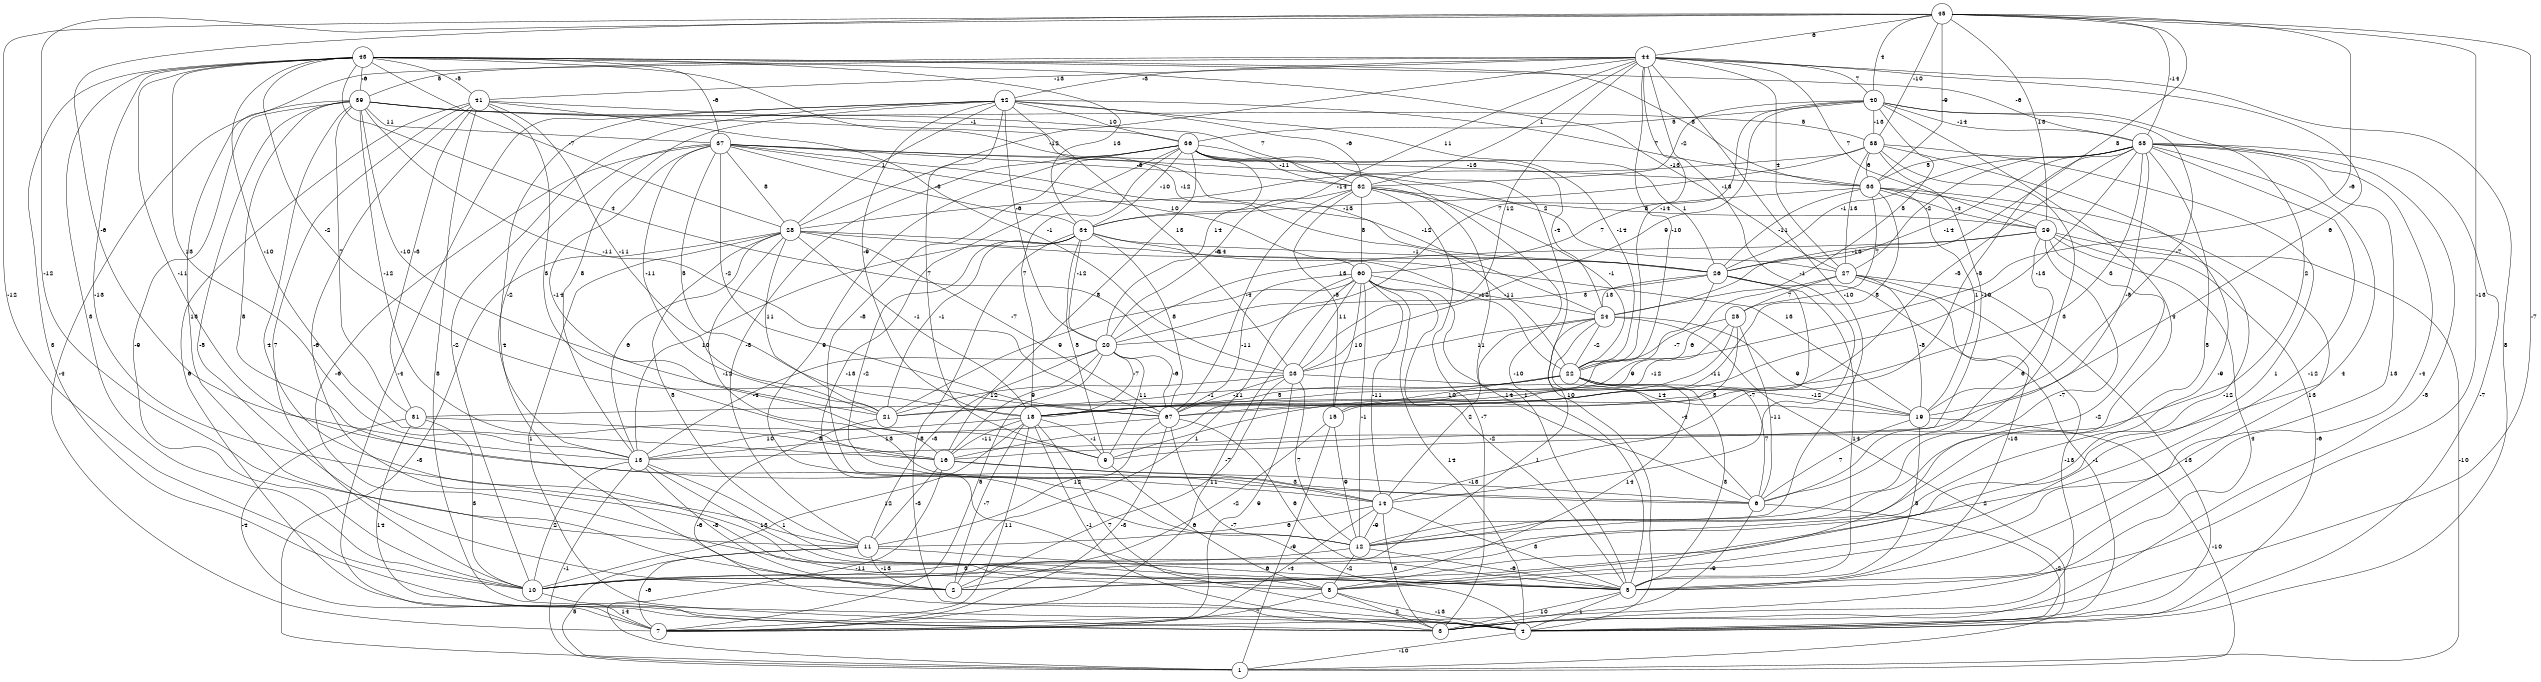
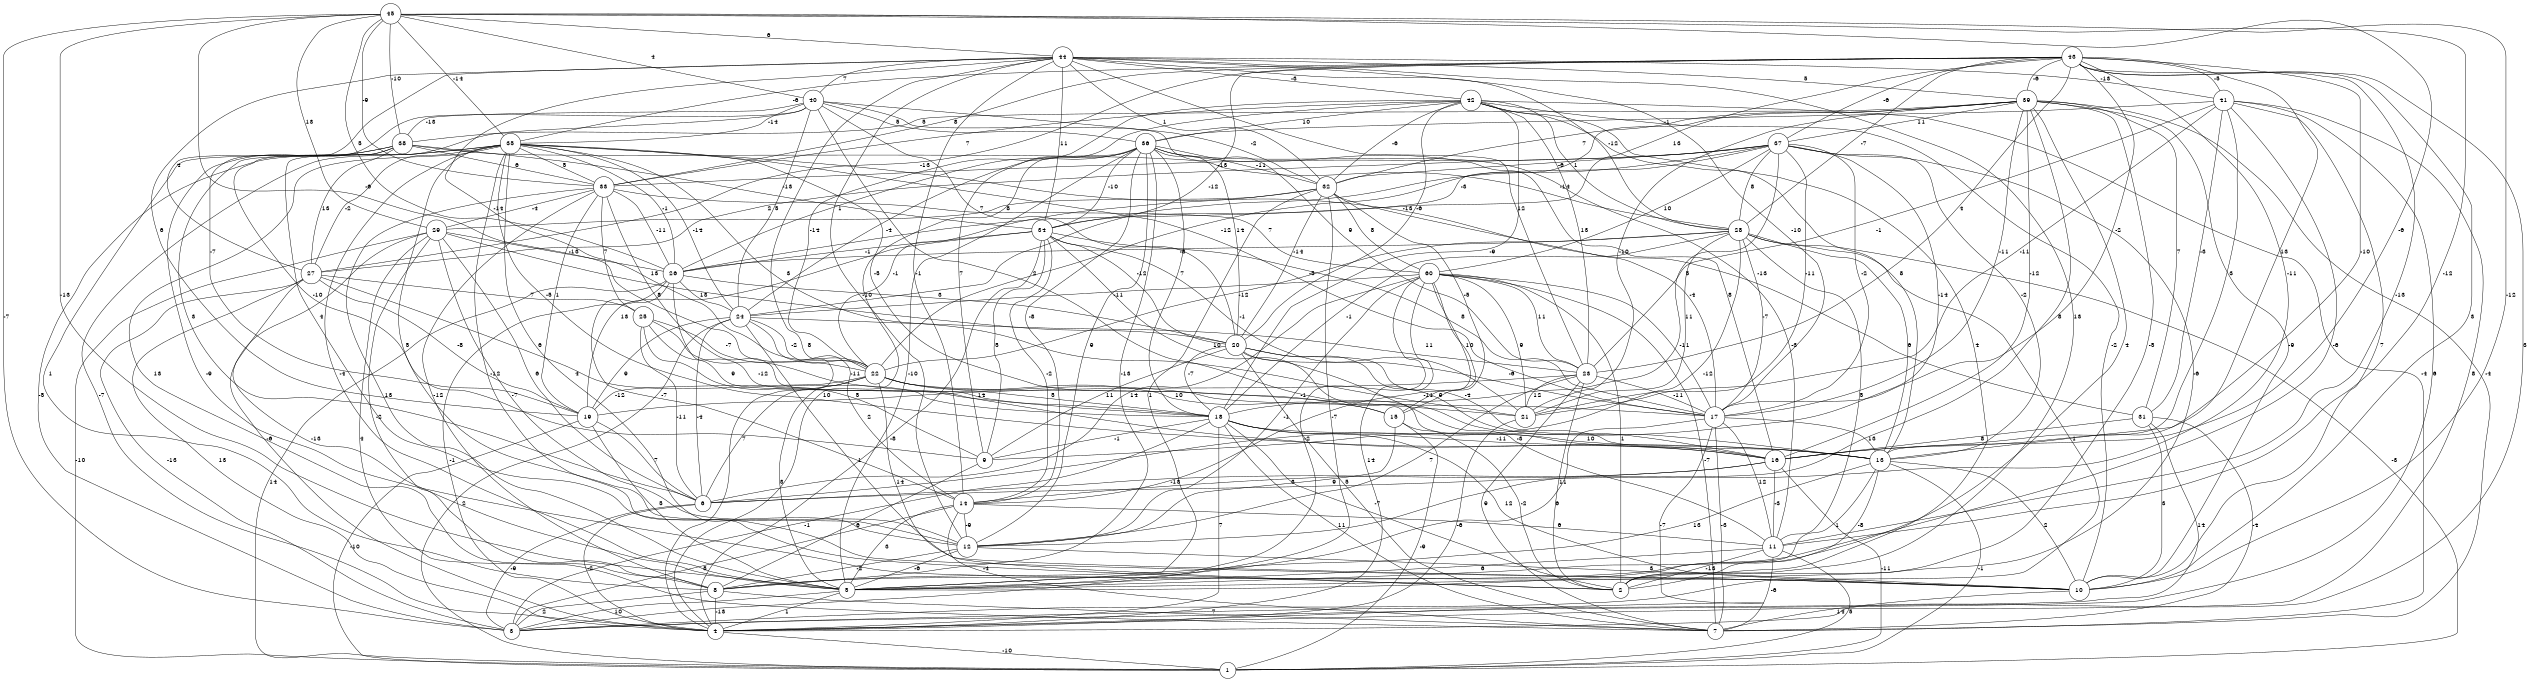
  graph {
    fontname="Helvetica,Arial,sans-serif"
    node [shape=circle]
    45
    3
    5
    10
    11
    13
    22
    26
    29
    33
    35
    38
    40
    44
    4
    7
    2
    1
    8
    19
    6
    18
    21
    15
    14
    16
    24
    20
    12
    n30 [label=60]
    25
-   17 [label=67]
+   17
    27
    31
    28
    34
    9
    23
    32
    36
    39
    41
    42
    37
    43
    45 -- 3 [label=-7]
    45 -- 5 [label=-13]
    45 -- 10 [label=-12]
    45 -- 11 [label=-12]
    45 -- 13 [label=-6]
    45 -- 22 [label=-6]
    45 -- 26 [label=5]
    45 -- 29 [label=13]
    45 -- 33 [label=-9]
    45 -- 35 [label=-14]
    45 -- 38 [label=-10]
    45 -- 40 [label=4]
    45 -- 44 [label=6]
    5 -- 3 [label=10]
    5 -- 4 [label=1]
    10 -- 7 [label=14]
    11 -- 5 [label=6]
    11 -- 7 [label=-6]
    11 -- 2 [label=-13]
    11 -- 1 [label=5]
    13 -- 5 [label=1]
    13 -- 10 [label=2]
    13 -- 2 [label=-8]
    13 -- 1 [label=-1]
    13 -- 8 [label=13]
    22 -- 5 [label=3]
    22 -- 2 [label=14]
    22 -- 19 [label=-12]
    22 -- 6 [label=7]
    22 -- 18 [label=5]
    22 -- 21 [label=-1]
    22 -- 15 [label=10]
    26 -- 4 [label=-1]
-   26 -- 5 [label=14]
+   26 -- 1 [label=14]
    26 -- 14 [label=-7]
    26 -- 16 [label=9]
    26 -- 24 [label=13]
    26 -- 20 [label=3]
    29 -- 26 [label=-13]
    29 -- 4 [label=-6]
    29 -- 7 [label=4]
    29 -- 1 [label=-10]
    29 -- 8 [label=-2]
    29 -- 6 [label=6]
    29 -- 20 [label=13]
    29 -- 12 [label=-7]
    33 -- 5 [label=13]
    33 -- 26 [label=-11]
    33 -- 29 [label=-4]
    33 -- 8 [label=-12]
    33 -- 19 [label=1]
    33 -- 18 [label=8]
    33 -- n30 [label=7]
    33 -- 25 [label=7]
    35 -- 3 [label=-5]
    35 -- 5 [label=-4]
    35 -- 10 [label=4]
    35 -- 13 [label=-5]
    35 -- 26 [label=-1]
    35 -- 33 [label=5]
    35 -- 4 [label=-7]
    35 -- 2 [label=-12]
    35 -- 8 [label=13]
    35 -- 21 [label=3]
    35 -- 15 [label=-5]
    35 -- 24 [label=-14]
    35 -- 12 [label=5]
    35 -- 17 [label=-5]
    35 -- 27 [label=-2]
    35 -- 31 [label=-13]
    38 -- 10 [label=-9]
    38 -- 33 [label=6]
    38 -- 8 [label=1]
    38 -- 6 [label=3]
    38 -- 27 [label=13]
    38 -- 28 [label=-14]
    38 -- 34 [label=-13]
    38 -- 9 [label=-10]
    40 -- 35 [label=-14]
    40 -- 38 [label=-13]
    40 -- 19 [label=-7]
    40 -- 16 [label=2]
    40 -- 24 [label=5]
    40 -- 20 [label=7]
    40 -- 12 [label=4]
    40 -- 23 [label=9]
    40 -- 32 [label=-2]
    40 -- 36 [label=5]
    44 -- 22 [label=-14]
-   44 -- 29 [label=7]
    44 -- 40 [label=7]
    44 -- 4 [label=8]
    44 -- 2 [label=13]
    44 -- 19 [label=6]
    44 -- 14 [label=-1]
    44 -- 12 [label=-10]
    44 -- 17 [label=-10]
    44 -- 27 [label=4]
    44 -- 28 [label=-12]
    44 -- 34 [label=11]
    44 -- 23 [label=12]
    44 -- 32 [label=1]
    44 -- 39 [label=5]
    44 -- 41 [label=-13]
    44 -- 42 [label=-3]
    4 -- 1 [label=-10]
    8 -- 3 [label=2]
    8 -- 4 [label=-13]
    8 -- 7 [label=7]
    19 -- 5 [label=5]
    19 -- 1 [label=-10]
    19 -- 6 [label=7]
    6 -- 3 [label=-9]
    6 -- 4 [label=-2]
    18 -- 3 [label=-1]
    18 -- 10 [label=12]
    18 -- 13 [label=10]
    18 -- 4 [label=7]
    18 -- 7 [label=11]
    18 -- 2 [label=-7]
    18 -- 16 [label=-11]
    18 -- 9 [label=-1]
    21 -- 4 [label=-6]
    15 -- 2 [label=-2]
    15 -- 1 [label=-9]
    15 -- 12 [label=9]
    14 -- 3 [label=8]
    14 -- 5 [label=3]
    14 -- 11 [label=6]
    14 -- 7 [label=-4]
    14 -- 12 [label=-9]
    16 -- 11 [label=-3]
    16 -- 1 [label=-11]
    16 -- 6 [label=-13]
    16 -- 14 [label=3]
    24 -- 10 [label=1]
    24 -- 22 [label=-2]
    24 -- 1 [label=2]
    24 -- 19 [label=9]
    24 -- 6 [label=-4]
    24 -- 14 [label=2]
    24 -- 23 [label=11]
    20 -- 11 [label=-3]
    20 -- 13 [label=-4]
    20 -- 7 [label=5]
    20 -- 18 [label=-7]
    20 -- 16 [label=9]
    20 -- 17 [label=-6]
    20 -- 9 [label=11]
    12 -- 5 [label=-6]
    12 -- 10 [label=3]
    12 -- 8 [label=-2]
    n30 -- 5 [label=-2]
    n30 -- 4 [label=14]
    n30 -- 7 [label=-7]
    n30 -- 2 [label=1]
    n30 -- 6 [label=14]
    n30 -- 21 [label=9]
    n30 -- 15 [label=10]
    n30 -- 14 [label=-11]
    n30 -- 24 [label=-11]
    n30 -- 12 [label=-1]
    n30 -- 17 [label=-11]
    n30 -- 23 [label=11]
    25 -- 22 [label=-7]
    25 -- 6 [label=-11]
    25 -- 18 [label=-12]
    25 -- 17 [label=-11]
    25 -- 9 [label=5]
    17 -- 5 [label=6]
    17 -- 11 [label=12]
    17 -- 13 [label=13]
    17 -- 4 [label=-7]
    17 -- 7 [label=-3]
    27 -- 3 [label=-13]
    27 -- 5 [label=-13]
    27 -- 4 [label=13]
    27 -- 19 [label=-8]
    27 -- 18 [label=6]
    27 -- 25 [label=7]
    31 -- 3 [label=14]
    31 -- 10 [label=3]
    31 -- 7 [label=-4]
    31 -- 16 [label=8]
    28 -- 3 [label=1]
    28 -- 11 [label=5]
    28 -- 13 [label=6]
    28 -- 22 [label=-12]
    28 -- 26 [label=-8]
    28 -- 1 [label=-3]
    28 -- 6 [label=-12]
    28 -- 18 [label=-1]
    28 -- 21 [label=11]
    28 -- 17 [label=-7]
    34 -- 13 [label=10]
    34 -- 26 [label=-1]
    34 -- 4 [label=-8]
    34 -- 19 [label=13]
    34 -- 21 [label=-1]
    34 -- 14 [label=-2]
    34 -- 20 [label=-12]
    34 -- 17 [label=8]
    34 -- 9 [label=5]
    9 -- 8 [label=6]
    23 -- 7 [label=9]
    23 -- 2 [label=11]
    23 -- 19 [label=14]
    23 -- 21 [label=12]
    23 -- 12 [label=7]
    23 -- 17 [label=-11]
    32 -- 3 [label=-7]
    32 -- 5 [label=1]
    32 -- 22 [label=-1]
    32 -- 29 [label=8]
    32 -- 15 [label=-5]
    32 -- 20 [label=-14]
    32 -- n30 [label=8]
    32 -- 17 [label=-4]
    36 -- 5 [label=-10]
    36 -- 11 [label=-3]
    36 -- 26 [label=1]
    36 -- 4 [label=10]
    36 -- 8 [label=-13]
    36 -- 18 [label=7]
    36 -- 14 [label=-8]
    36 -- 16 [label=8]
    36 -- 24 [label=-4]
    36 -- 20 [label=14]
    36 -- 12 [label=9]
    36 -- 34 [label=-10]
    36 -- 32 [label=-11]
    39 -- 5 [label=4]
    39 -- 10 [label=-9]
    39 -- 22 [label=-12]
    39 -- 38 [label=5]
    39 -- 7 [label=-4]
    39 -- 2 [label=-5]
    39 -- 21 [label=-10]
    39 -- 16 [label=-12]
    39 -- 12 [label=8]
    39 -- 17 [label=-11]
    39 -- 31 [label=7]
    39 -- 32 [label=7]
    39 -- 37 [label=11]
    41 -- 3 [label=6]
    41 -- 10 [label=7]
    41 -- 4 [label=8]
    41 -- 8 [label=-6]
    41 -- 21 [label=-11]
    41 -- 16 [label=3]
    41 -- 31 [label=-3]
    41 -- 23 [label=-1]
    41 -- 36 [label=-1]
    42 -- 10 [label=-2]
    42 -- 13 [label=8]
    42 -- 22 [label=-14]
    42 -- 33 [label=7]
    42 -- 7 [label=-4]
    42 -- 2 [label=4]
    42 -- 18 [label=-9]
    42 -- 20 [label=-6]
    42 -- 28 [label=1]
    42 -- 9 [label=7]
    42 -- 23 [label=13]
    42 -- 32 [label=-6]
    42 -- 36 [label=10]
    37 -- 5 [label=-6]
    37 -- 13 [label=-2]
    37 -- 26 [label=-13]
    37 -- 33 [label=-13]
    37 -- 18 [label=5]
    37 -- 21 [label=-11]
    37 -- n30 [label=10]
    37 -- 17 [label=-2]
    37 -- 27 [label=2]
    37 -- 28 [label=8]
    37 -- 34 [label=-3]
    37 -- 9 [label=-14]
    37 -- 32 [label=-6]
    43 -- 10 [label=3]
    43 -- 11 [label=-13]
    43 -- 13 [label=13]
    43 -- 33 [label=8]
    43 -- 35 [label=-6]
    43 -- 4 [label=3]
    43 -- 6 [label=-11]
    43 -- 16 [label=-10]
    43 -- 24 [label=-12]
    43 -- 17 [label=-2]
    43 -- 27 [label=-13]
    43 -- 28 [label=-7]
    43 -- 34 [label=13]
    43 -- 23 [label=4]
    43 -- 39 [label=-6]
    43 -- 41 [label=-5]
    43 -- 37 [label=-6]
  }
